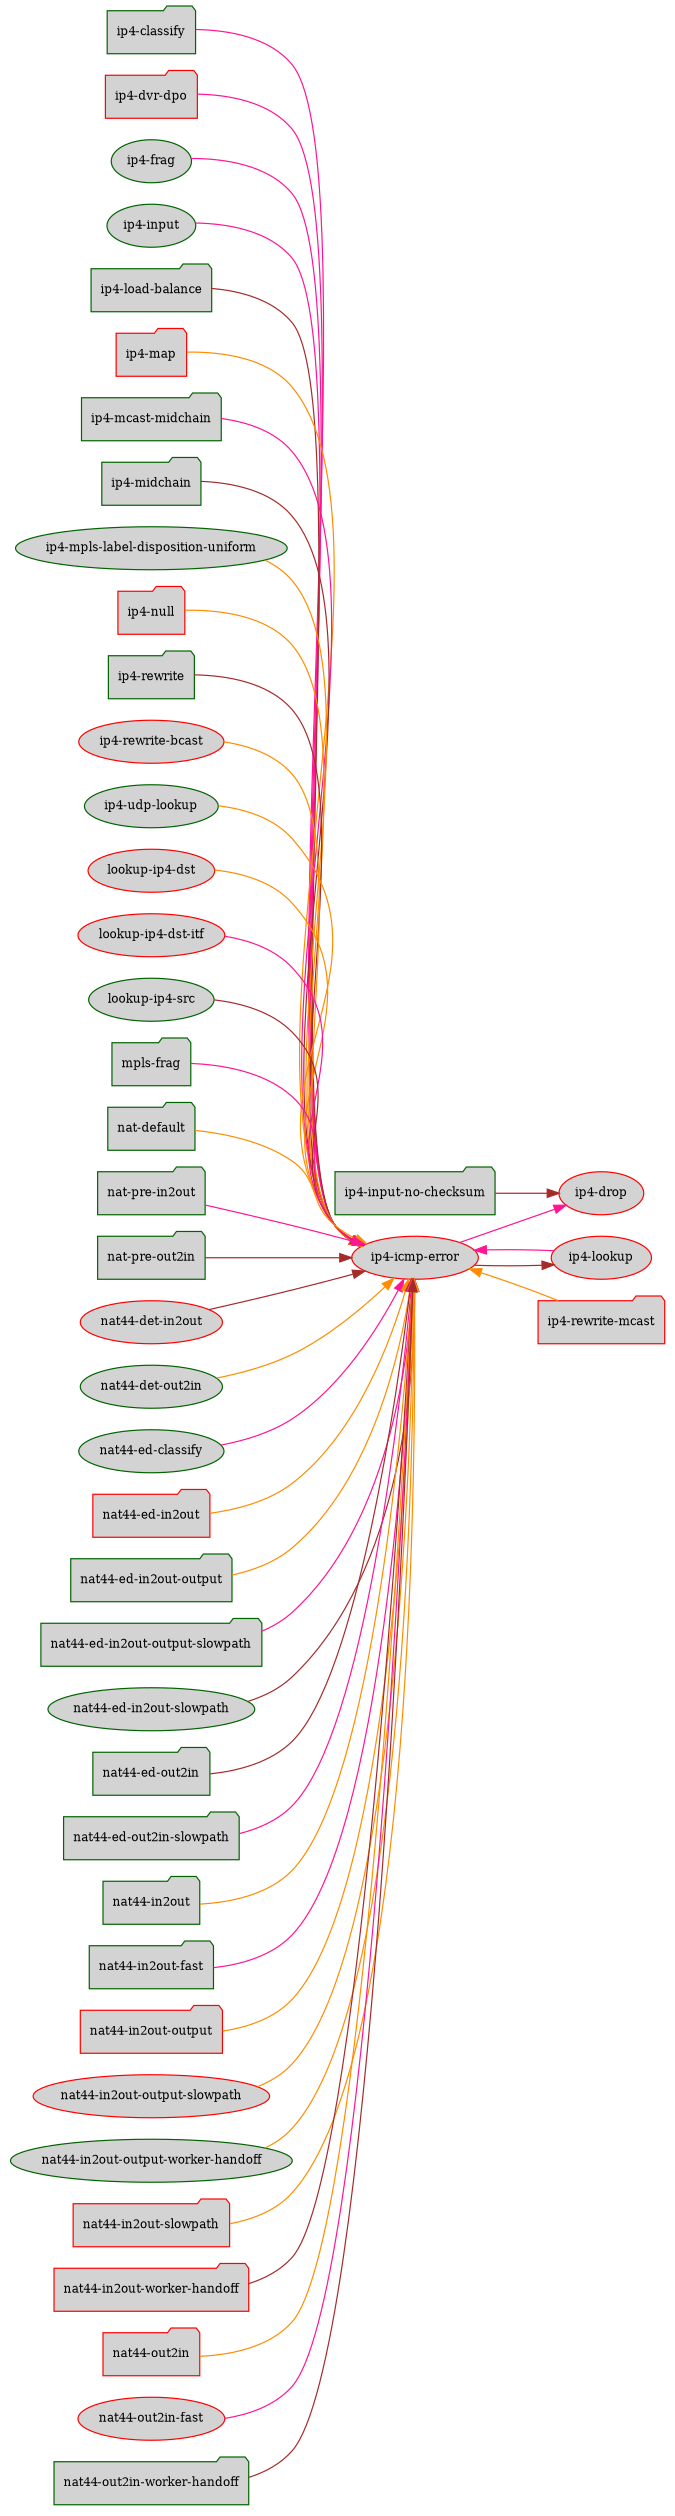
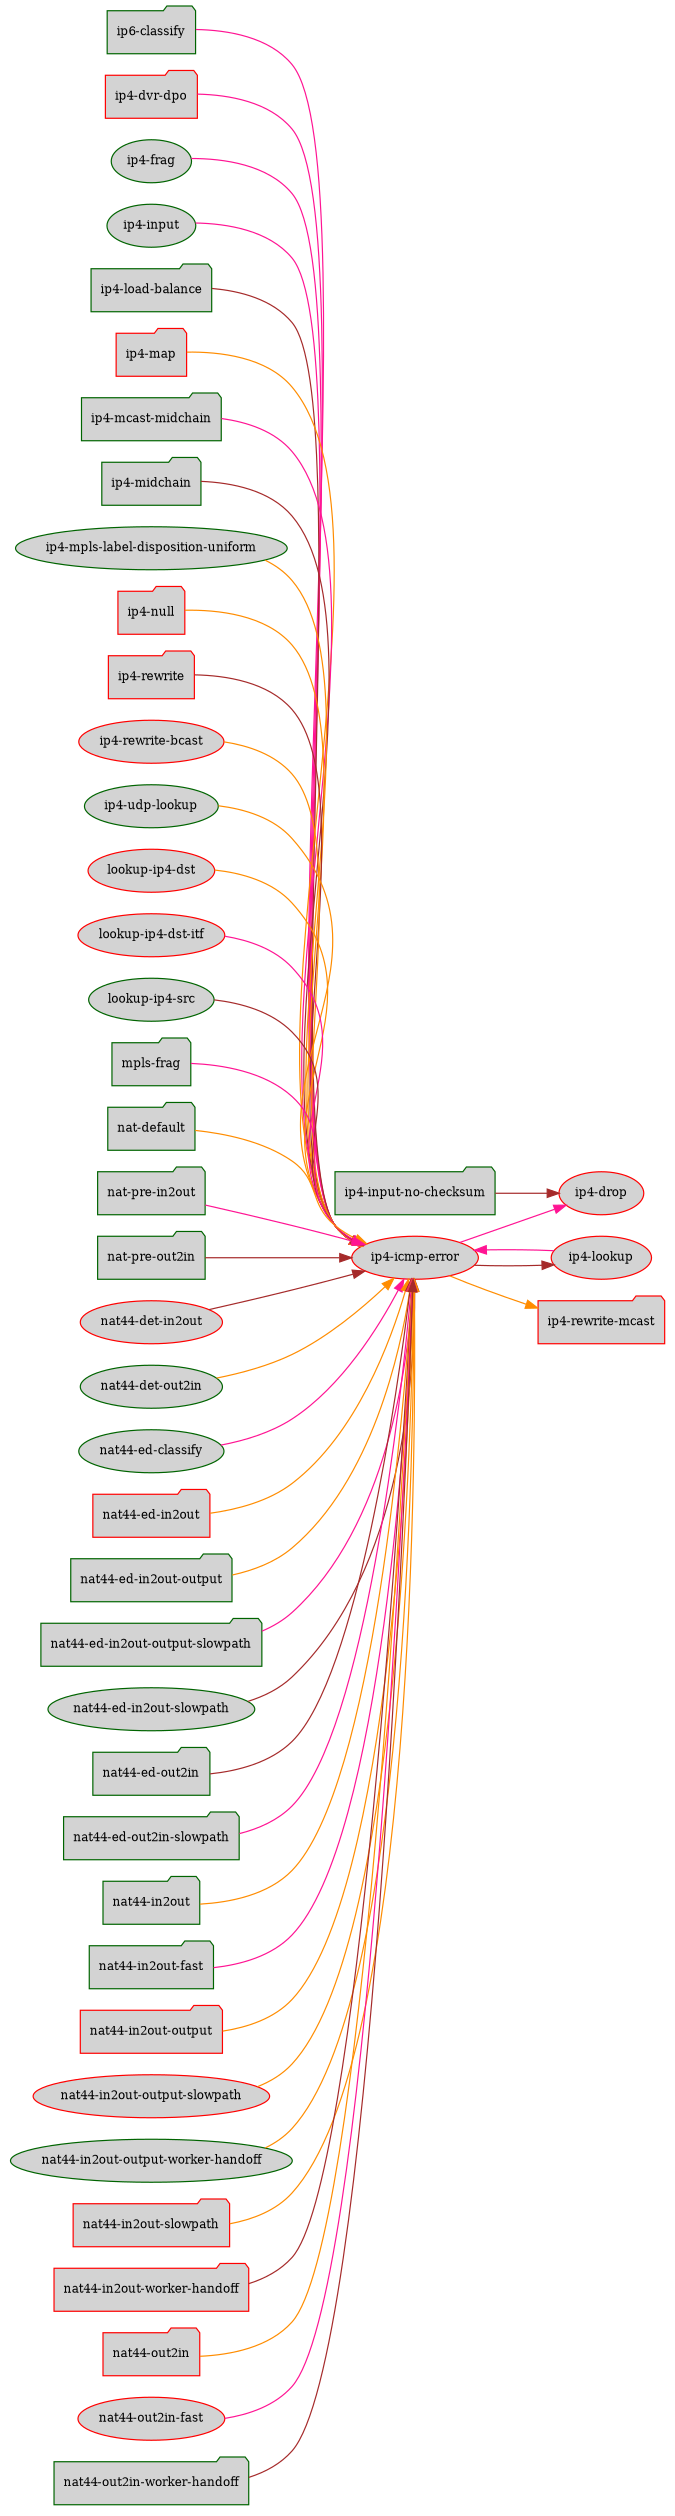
  digraph {
    rankdir=LR
    node [color=darkgreen fillcolor=lightgray fontcolor=black fontsize=10 shape=folder style=filled]
    edge [color=darkorange fontsize=8]
    "ip4-icmp-error" [color=red shape=ellipse]
    "ip4-drop" [color=red shape=ellipse]
    "ip4-lookup" [color=red shape=ellipse]
-   "ip4-classify"
+   "ip4-classify" [label="ip6-classify"]
    "ip4-dvr-dpo" [color=red]
    "ip4-frag" [shape=ellipse]
    "ip4-input" [shape=ellipse]
    "ip4-input-no-checksum"
    "ip4-load-balance"
    "ip4-map" [color=red]
    "ip4-mcast-midchain"
    "ip4-midchain"
    "ip4-mpls-label-disposition-uniform" [shape=ellipse]
    "ip4-null" [color=red]
-   "ip4-rewrite"
+   "ip4-rewrite" [color=red]
    "ip4-rewrite-bcast" [color=red shape=ellipse]
    "ip4-rewrite-mcast" [color=red]
    "ip4-udp-lookup" [shape=ellipse]
    "lookup-ip4-dst" [color=red shape=ellipse]
    "lookup-ip4-dst-itf" [color=red shape=ellipse]
    "lookup-ip4-src" [shape=ellipse]
    "mpls-frag"
    "nat-default"
    "nat-pre-in2out"
    "nat-pre-out2in"
    "nat44-det-in2out" [color=red shape=ellipse]
    "nat44-det-out2in" [shape=ellipse]
    "nat44-ed-classify" [shape=ellipse]
    "nat44-ed-in2out" [color=red]
    "nat44-ed-in2out-output"
    "nat44-ed-in2out-output-slowpath"
    "nat44-ed-in2out-slowpath" [shape=ellipse]
    "nat44-ed-out2in"
    "nat44-ed-out2in-slowpath"
    "nat44-in2out"
    "nat44-in2out-fast"
    "nat44-in2out-output" [color=red]
    "nat44-in2out-output-slowpath" [color=red shape=ellipse]
    "nat44-in2out-output-worker-handoff" [shape=ellipse]
    "nat44-in2out-slowpath" [color=red]
    "nat44-in2out-worker-handoff" [color=red]
    "nat44-out2in" [color=red]
    "nat44-out2in-fast" [color=red shape=ellipse]
    "nat44-out2in-worker-handoff"
    "ip4-icmp-error" -> "ip4-drop" [color=deeppink]
    "ip4-icmp-error" -> "ip4-lookup" [color=brown]
    "ip4-lookup" -> "ip4-icmp-error" [color=deeppink]
    "ip4-classify" -> "ip4-icmp-error" [color=deeppink]
    "ip4-dvr-dpo" -> "ip4-icmp-error" [color=deeppink]
    "ip4-frag" -> "ip4-icmp-error" [color=deeppink]
    "ip4-input" -> "ip4-icmp-error" [color=deeppink]
    "ip4-input-no-checksum" -> "ip4-drop" [color=brown]
    "ip4-load-balance" -> "ip4-icmp-error" [color=brown]
    "ip4-map" -> "ip4-icmp-error"
    "ip4-mcast-midchain" -> "ip4-icmp-error" [color=deeppink]
    "ip4-midchain" -> "ip4-icmp-error" [color=brown]
    "ip4-mpls-label-disposition-uniform" -> "ip4-icmp-error"
    "ip4-null" -> "ip4-icmp-error"
    "ip4-rewrite" -> "ip4-icmp-error" [color=brown]
    "ip4-rewrite-bcast" -> "ip4-icmp-error"
-   "ip4-rewrite-mcast" -> "ip4-icmp-error"
+   "ip4-icmp-error" -> "ip4-rewrite-mcast"
    "ip4-udp-lookup" -> "ip4-icmp-error"
    "lookup-ip4-dst" -> "ip4-icmp-error"
    "lookup-ip4-dst-itf" -> "ip4-icmp-error" [color=deeppink]
    "lookup-ip4-src" -> "ip4-icmp-error" [color=brown]
    "mpls-frag" -> "ip4-icmp-error" [color=deeppink]
    "nat-default" -> "ip4-icmp-error"
    "nat-pre-in2out" -> "ip4-icmp-error" [color=deeppink]
    "nat-pre-out2in" -> "ip4-icmp-error" [color=brown]
    "nat44-det-in2out" -> "ip4-icmp-error" [color=brown]
    "nat44-det-out2in" -> "ip4-icmp-error"
    "nat44-ed-classify" -> "ip4-icmp-error" [color=deeppink]
    "nat44-ed-in2out" -> "ip4-icmp-error"
    "nat44-ed-in2out-output" -> "ip4-icmp-error"
    "nat44-ed-in2out-output-slowpath" -> "ip4-icmp-error" [color=deeppink]
    "nat44-ed-in2out-slowpath" -> "ip4-icmp-error" [color=brown]
    "nat44-ed-out2in" -> "ip4-icmp-error" [color=brown]
    "nat44-ed-out2in-slowpath" -> "ip4-icmp-error" [color=deeppink]
    "nat44-in2out" -> "ip4-icmp-error"
    "nat44-in2out-fast" -> "ip4-icmp-error" [color=deeppink]
    "nat44-in2out-output" -> "ip4-icmp-error"
    "nat44-in2out-output-slowpath" -> "ip4-icmp-error"
    "nat44-in2out-output-worker-handoff" -> "ip4-icmp-error"
    "nat44-in2out-slowpath" -> "ip4-icmp-error"
    "nat44-in2out-worker-handoff" -> "ip4-icmp-error" [color=brown]
    "nat44-out2in" -> "ip4-icmp-error"
    "nat44-out2in-fast" -> "ip4-icmp-error" [color=deeppink]
    "nat44-out2in-worker-handoff" -> "ip4-icmp-error" [color=brown]
  }
